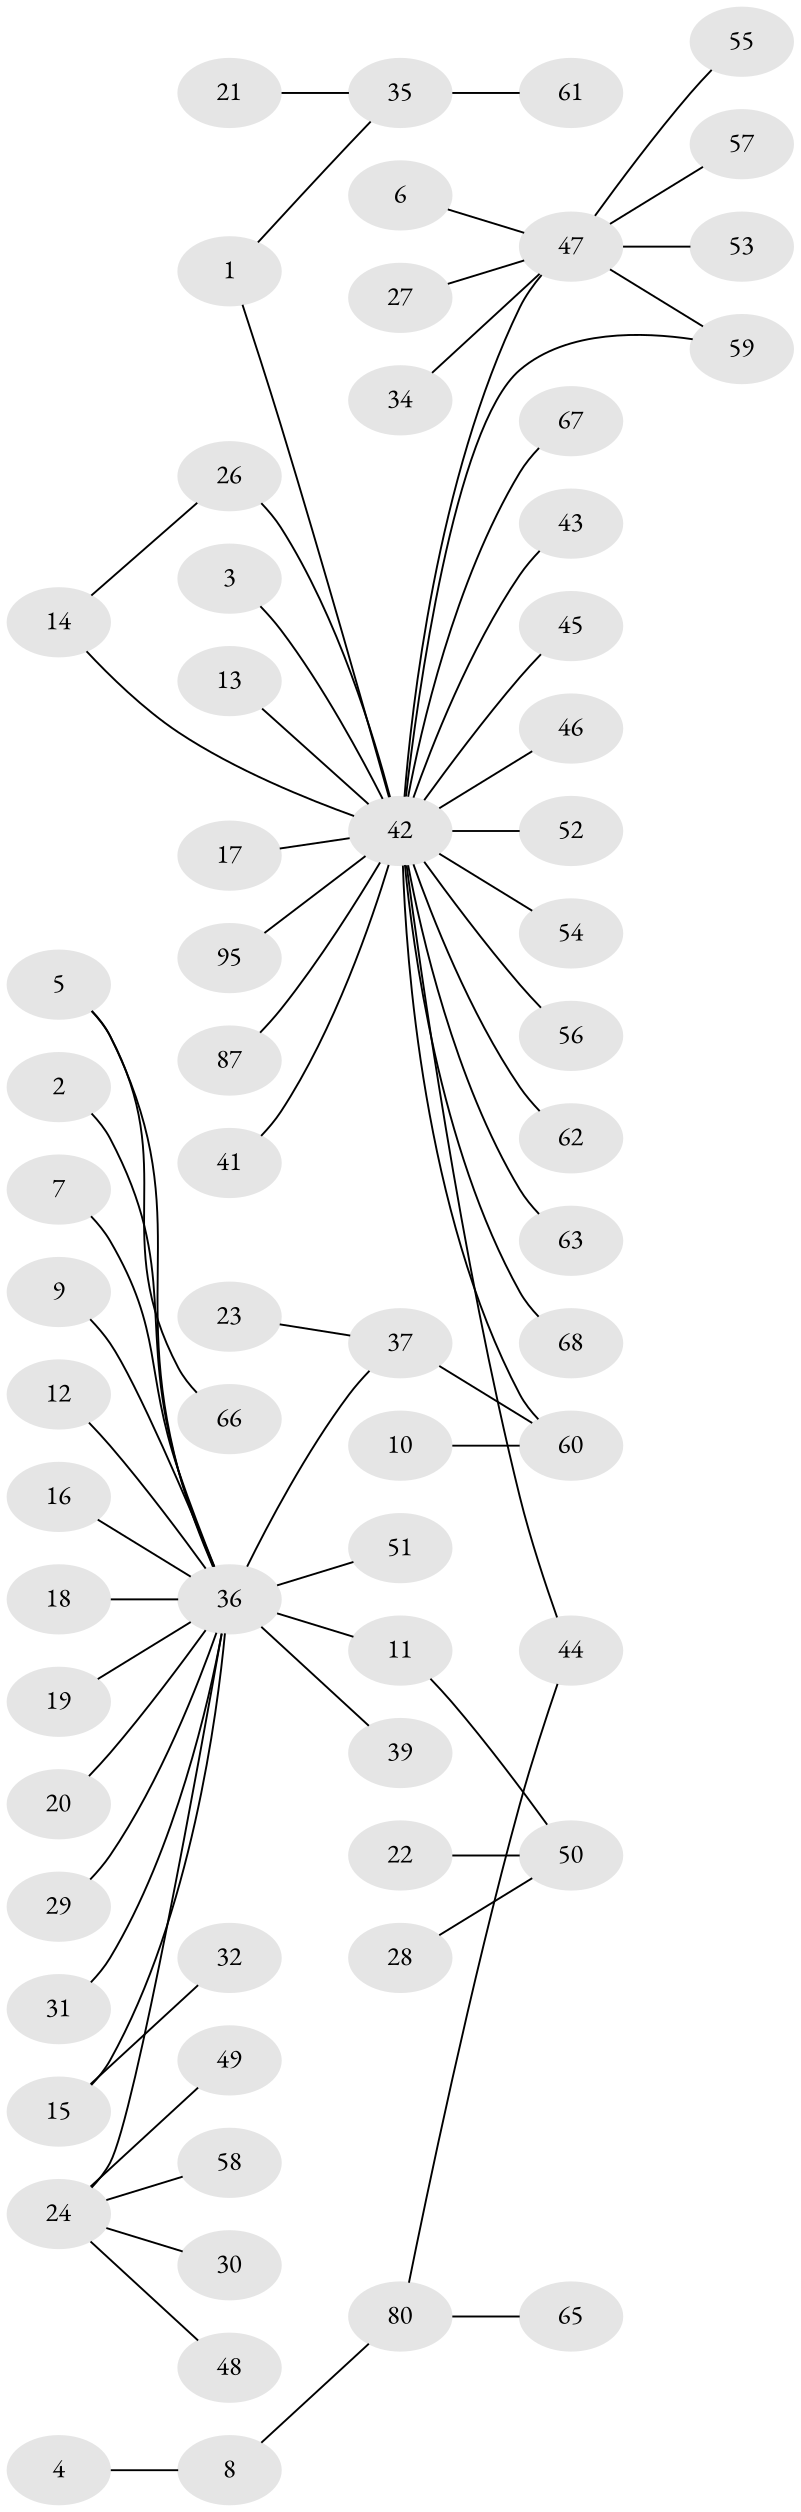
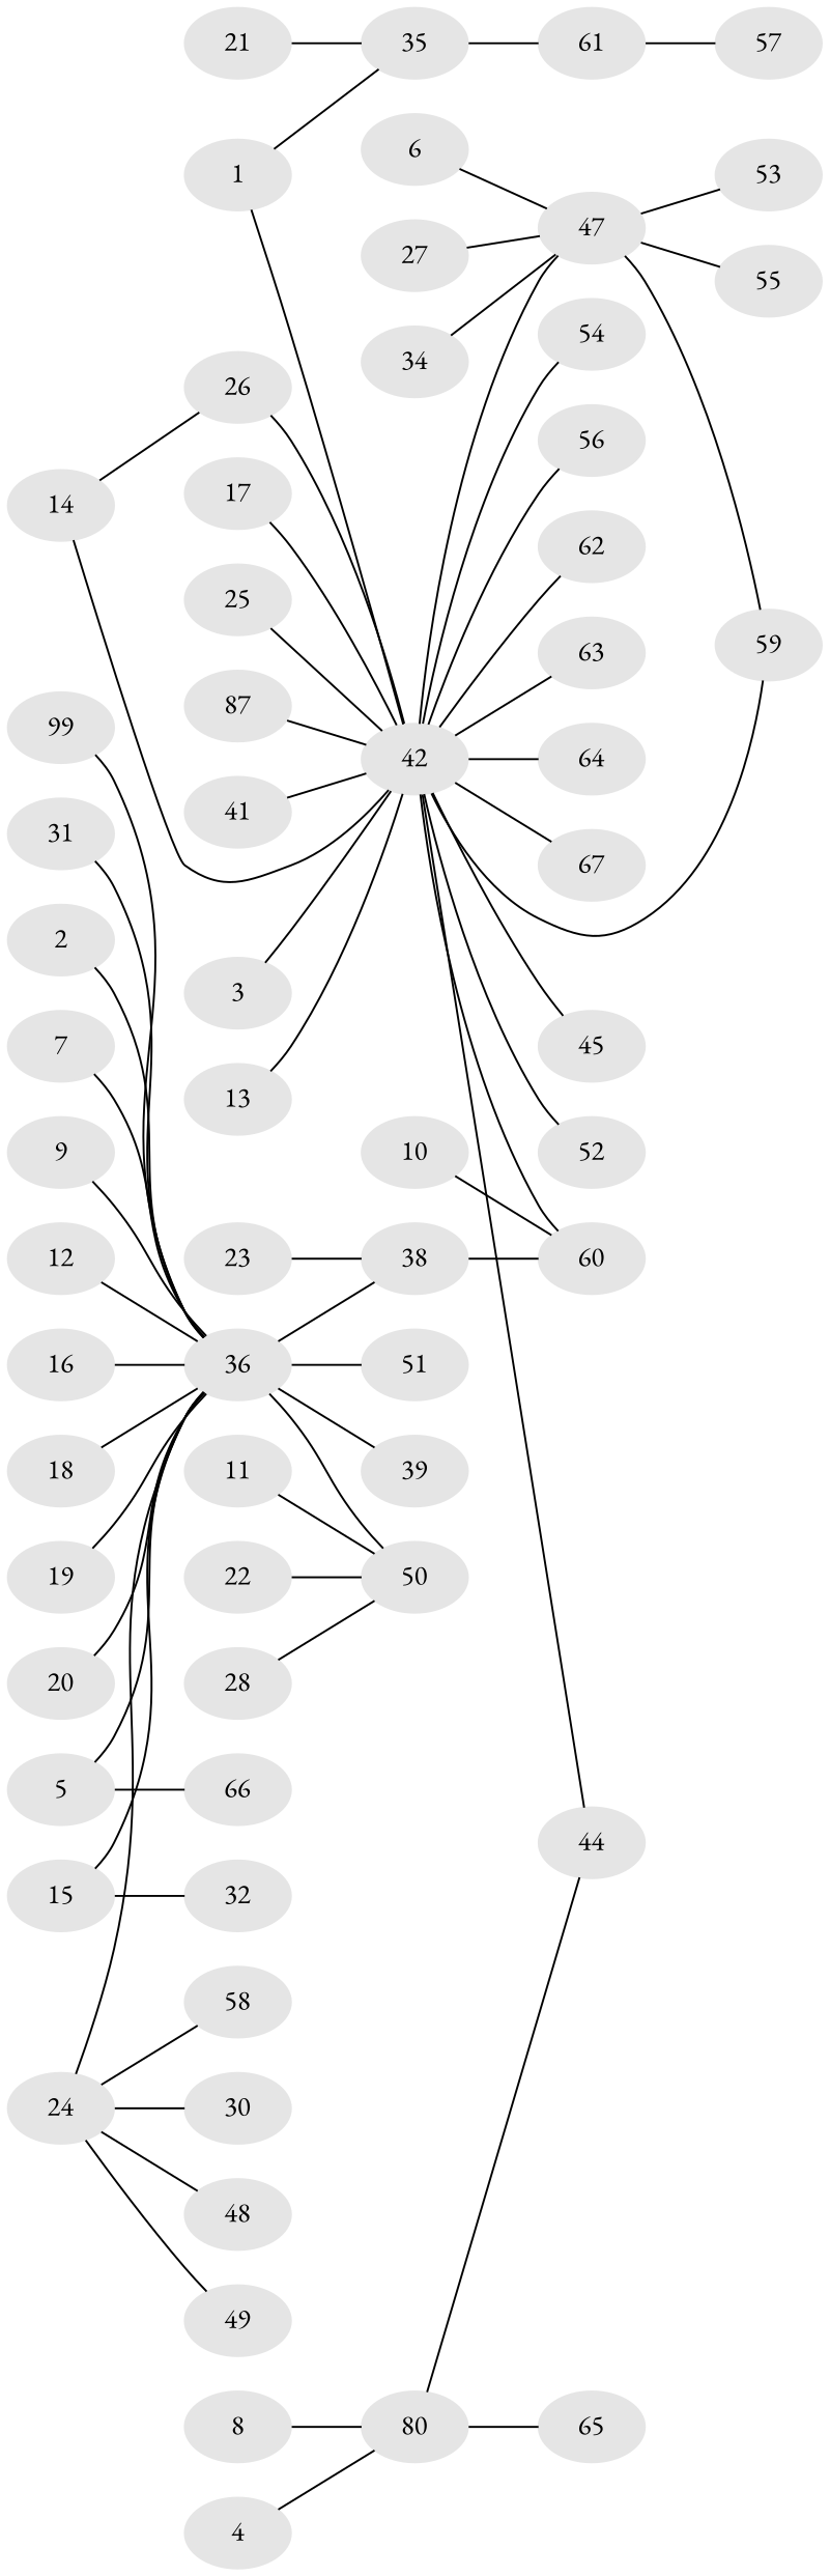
  graph {
    fontname="EB Garamond"
    rankdir=LR
    node [color=gray90 fontname="EB Garamond" style=filled]
    edge [fontname="EB Garamond" weight=1.0]
    1
    35
    42
    61
    47
    60
    44
-   43
    45
-   46
    52
    54
    56
    59
    62
    63
-   64 [label=68]
+   64
    67
    2
    36
    26
-   38 [label=37]
+   38
    50
    39
    51
    3
    n27 [label=80]
    4
    65
    5
    66
    6
    53
    55
    57
    7
    8
    9
    10
    11
    12
    13
    14
    15
    32
    16
    17
    18
    19
    20
    21
    22
    23
    24
    30
    48
    49
    58
-   25 [label=95]
+   25
    27
    28
-   29
+   29 [label=99]
    31
    34
    n65 [label=87]
    41
    1 -- 35
    1 -- 42
    35 -- 61
    42 -- 47
    42 -- 60
    42 -- 44
-   42 -- 43
    42 -- 45
-   42 -- 46
    42 -- 52
    42 -- 54
    42 -- 56
    42 -- 59
    42 -- 62
    42 -- 63
    42 -- 64
    42 -- 67
    47 -- 59
    47 -- 53
    47 -- 55
-   47 -- 57
+   61 -- 57
    2 -- 36
    36 -- 38
-   36 -- 11
+   36 -- 50
    36 -- 39
    36 -- 51
    26 -- 42
    38 -- 60
    3 -- 42
    n27 -- 44
    n27 -- 65
-   4 -- 8
+   4 -- n27
    5 -- 36
    5 -- 66
    6 -- 47
    7 -- 36
    8 -- n27
    9 -- 36
    10 -- 60
    11 -- 50
    12 -- 36
    13 -- 42
    14 -- 42
    14 -- 26
    15 -- 36
    15 -- 32
    16 -- 36
    17 -- 42
    18 -- 36
    19 -- 36
    20 -- 36
    21 -- 35
    22 -- 50
    23 -- 38
    24 -- 36
    24 -- 30
    24 -- 48
    24 -- 49
    24 -- 58
    25 -- 42
    27 -- 47
    28 -- 50
    29 -- 36
    31 -- 36
    34 -- 47
    n65 -- 42
    41 -- 42
  }
